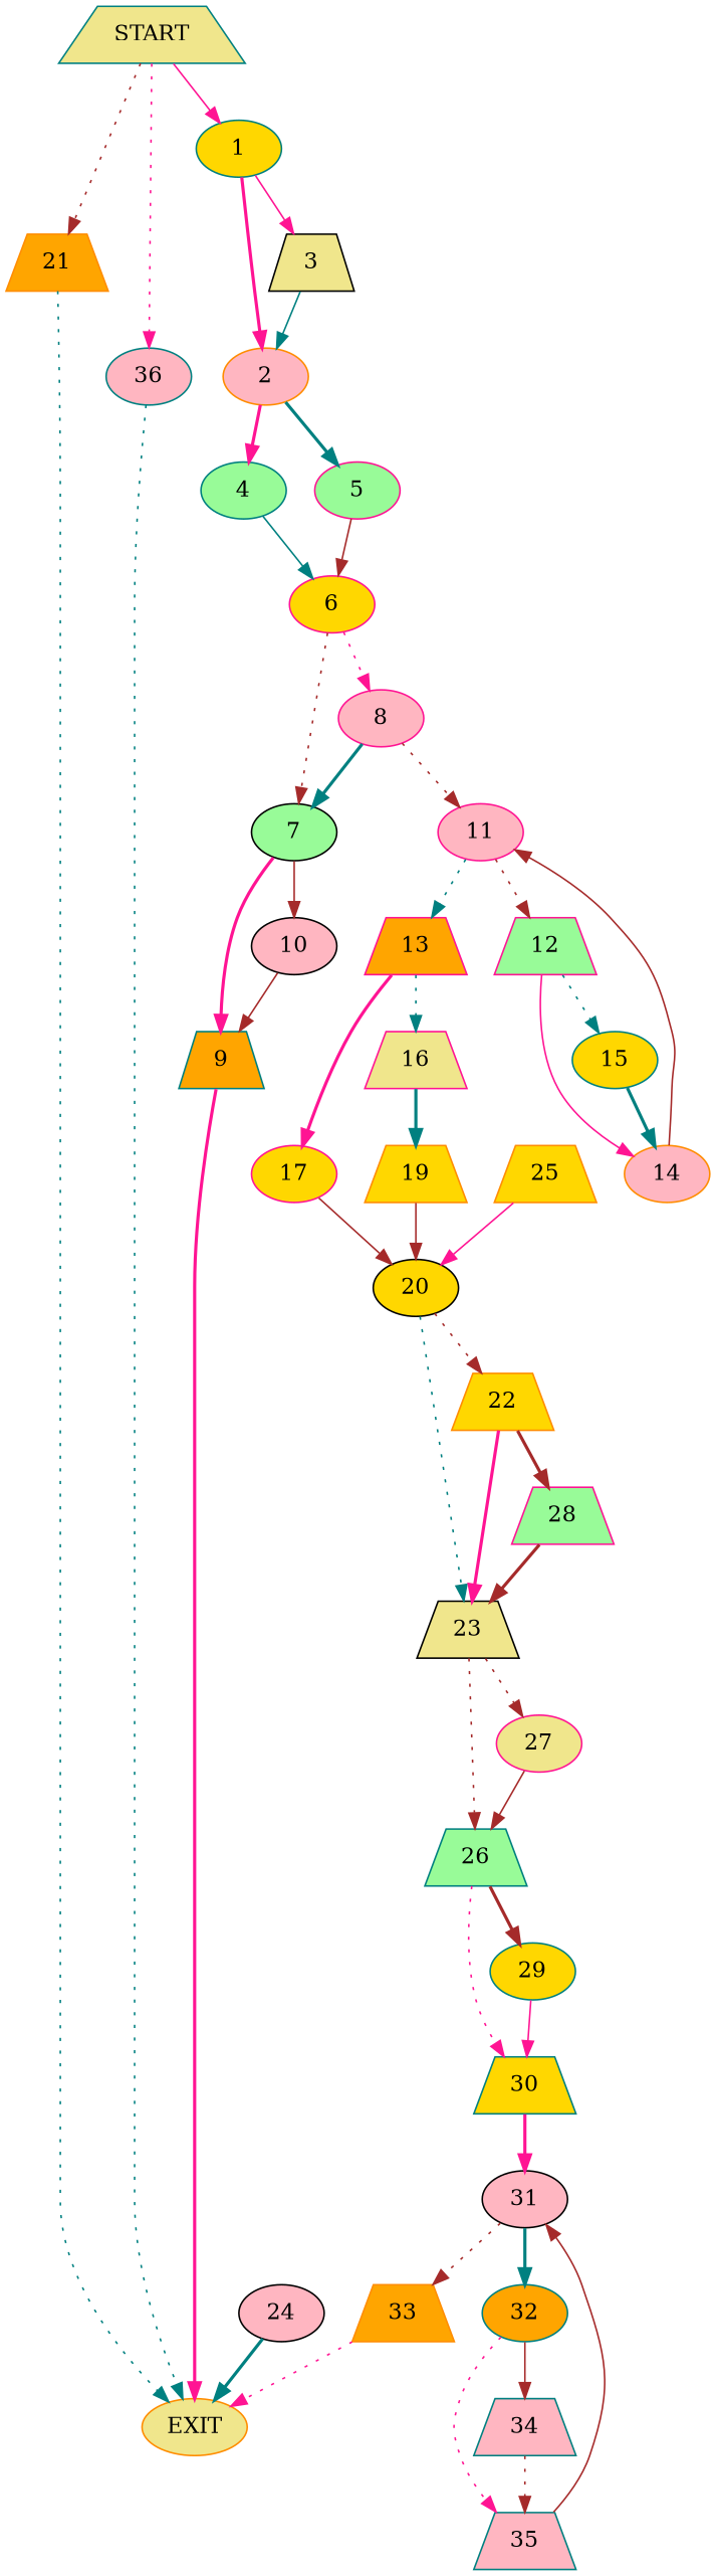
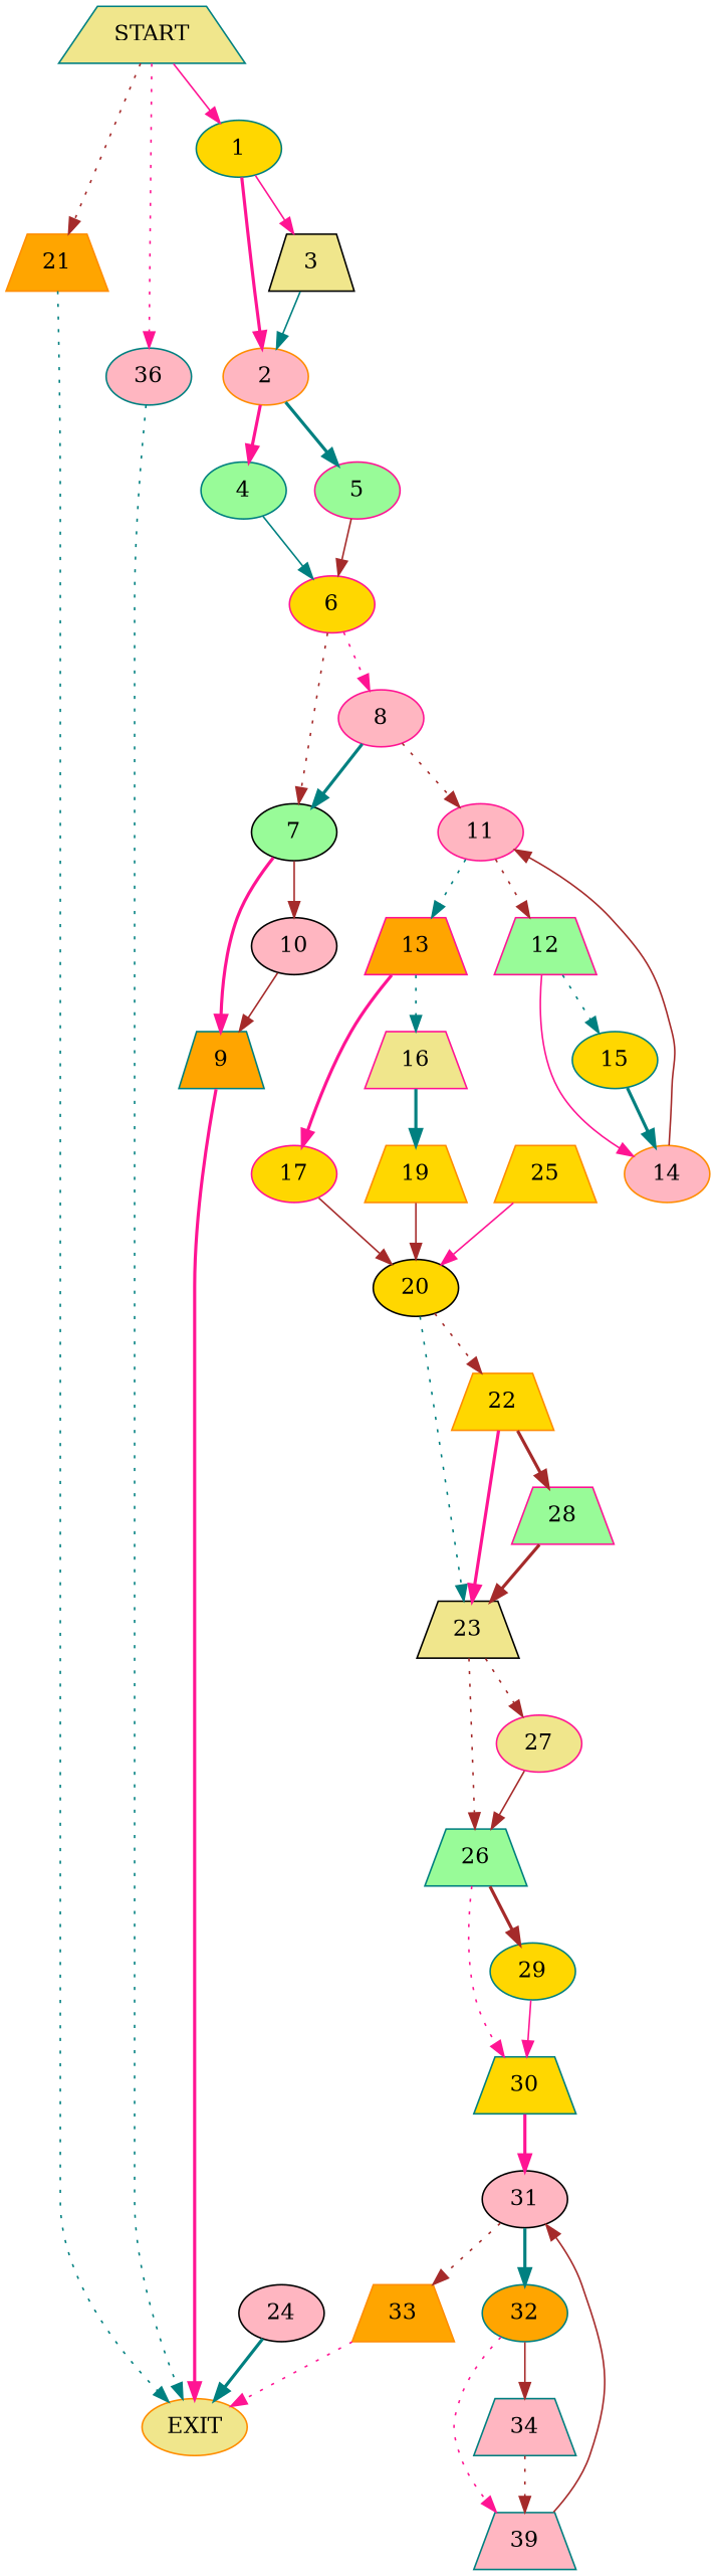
  digraph {
    node [color=teal fillcolor=gold shape=ellipse style=filled]
    edge [color=brown style=dotted]
    n1 [fillcolor=khaki label=START shape=trapezium]
    1
    21 [color=darkorange fillcolor=orange shape=trapezium]
    36 [fillcolor=lightpink]
    2 [color=darkorange fillcolor=lightpink]
    3 [color=black fillcolor=khaki shape=trapezium]
    n7 [color=darkorange fillcolor=khaki label=EXIT]
    4 [fillcolor=palegreen]
    5 [color=deeppink fillcolor=palegreen]
    6 [color=deeppink]
    7 [color=black fillcolor=palegreen]
    8 [color=deeppink fillcolor=lightpink]
    9 [fillcolor=orange shape=trapezium]
    10 [color=black fillcolor=lightpink]
    11 [color=deeppink fillcolor=lightpink]
    12 [color=deeppink fillcolor=palegreen shape=trapezium]
    13 [color=deeppink fillcolor=orange shape=trapezium]
    14 [color=darkorange fillcolor=lightpink]
    15
    16 [color=deeppink fillcolor=khaki shape=trapezium]
    17 [color=deeppink]
    19 [color=darkorange shape=trapezium]
    20 [color=black]
    22 [color=darkorange shape=trapezium]
    23 [color=black fillcolor=khaki shape=trapezium]
    24 [color=black fillcolor=lightpink]
    25 [color=darkorange shape=trapezium]
    28 [color=deeppink fillcolor=palegreen shape=trapezium]
    26 [fillcolor=palegreen shape=trapezium]
    27 [color=deeppink fillcolor=khaki]
    29
    30 [shape=trapezium]
    31 [color=black fillcolor=lightpink]
    32 [fillcolor=orange]
    33 [color=darkorange fillcolor=orange shape=trapezium]
    34 [fillcolor=lightpink shape=trapezium]
-   35 [fillcolor=lightpink shape=trapezium]
+   35 [fillcolor=lightpink shape=trapezium label=39]
    n1 -> 1 [color=deeppink style=solid]
    n1 -> 21
    n1 -> 36 [color=deeppink]
    1 -> 2 [color=deeppink style=bold]
    1 -> 3 [color=deeppink style=solid]
    21 -> n7 [color=teal]
    36 -> n7 [color=teal]
    2 -> 4 [color=deeppink style=bold]
    2 -> 5 [color=teal style=bold]
    3 -> 2 [color=teal style=solid]
    4 -> 6 [color=teal style=solid]
    5 -> 6 [style=solid]
    6 -> 7
    6 -> 8 [color=deeppink]
    7 -> 9 [color=deeppink style=bold]
    7 -> 10 [style=solid]
    8 -> 7 [color=teal style=bold]
    8 -> 11
    9 -> n7 [color=deeppink style=bold]
    10 -> 9 [style=solid]
    11 -> 12
    11 -> 13 [color=teal]
    12 -> 14 [color=deeppink style=solid]
    12 -> 15 [color=teal]
    13 -> 16 [color=teal]
    13 -> 17 [color=deeppink style=bold]
    14 -> 11 [style=solid]
    15 -> 14 [color=teal style=bold]
    16 -> 19 [color=teal style=bold]
    17 -> 20 [style=solid]
    19 -> 20 [style=solid]
    20 -> 22
    20 -> 23 [color=teal]
    22 -> 23 [color=deeppink style=bold]
    22 -> 28 [style=bold]
    23 -> 26
    23 -> 27
    24 -> n7 [color=teal style=bold]
    25 -> 20 [color=deeppink style=solid]
    28 -> 23 [style=bold]
    26 -> 29 [style=bold]
    26 -> 30 [color=deeppink]
    27 -> 26 [style=solid]
    29 -> 30 [color=deeppink style=solid]
    30 -> 31 [color=deeppink style=bold]
    31 -> 32 [color=teal style=bold]
    31 -> 33
    32 -> 34 [style=solid]
    32 -> 35 [color=deeppink]
    33 -> n7 [color=deeppink]
    34 -> 35
    35 -> 31 [style=solid]
  }
